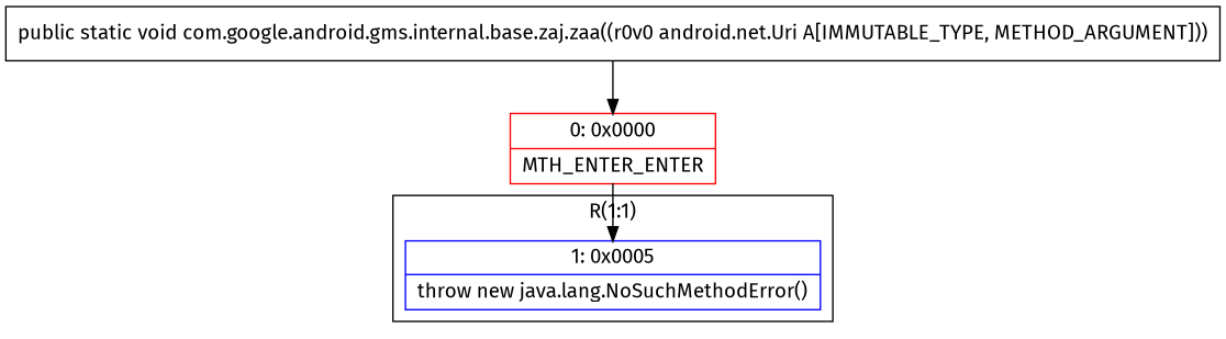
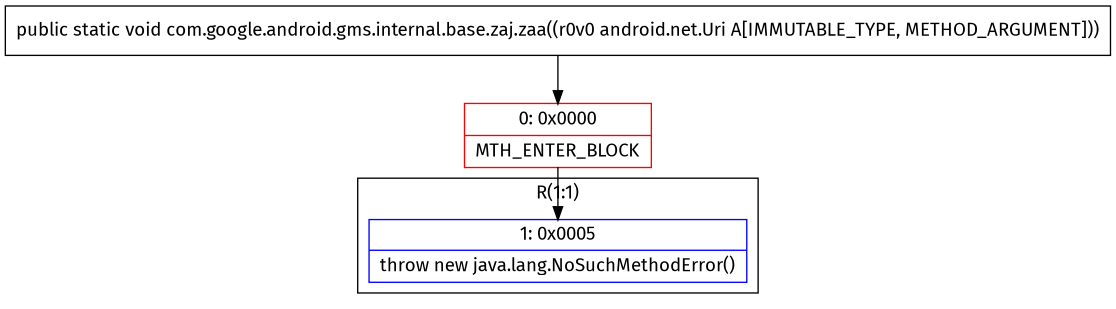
  digraph {
    fontname="Fira Sans"
    node [shape=record fontname="Fira Sans"]
    edge [fontname="Fira Sans"]
    n1 [color=blue label="{1\:\ 0x0005|throw new java.lang.NoSuchMethodError()\l}"]
-   n2 [color=red label="{0\:\ 0x0000|MTH_ENTER_ENTER\l}"]
+   n2 [color=red label="{0\:\ 0x0000|MTH_ENTER_BLOCK\l}"]
    n3 [label="{public static void com.google.android.gms.internal.base.zaj.zaa((r0v0 android.net.Uri A[IMMUTABLE_TYPE, METHOD_ARGUMENT])) }"]
    subgraph cluster_1 {
      label="R(1:1)"
      n1
    }
    n2 -> n1
    n3 -> n2
  }
